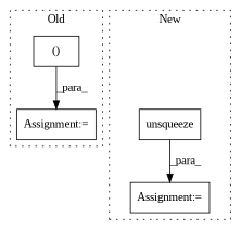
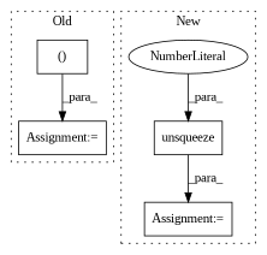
  digraph {
    fontname="Liberation Serif"
    node [a=7 l=1 shape=box fontname="Liberation Serif"]
    edge [fontname="Liberation Serif"]
    n1 [a=106 l=52 label="()" s=2770]
    n2 [label="Assignment:=" s=2750]
    n3 [a=32 l="10,1" label=unsqueeze s="2134,2145"]
+   n4 [a=34 label=NumberLiteral s=2144 shape=ellipse]
    n5 [label="Assignment:=" s=2115]
    subgraph cluster_1 {
      label=Old
      style=dotted
      n1
      n2
    }
    subgraph cluster_2 {
      label=New
      style=dotted
      n3
+     n4
      n5
    }
    n1 -> n2 [label=_para_]
    n3 -> n5 [label=_para_]
+   n4 -> n3 [label=_para_]
  }
